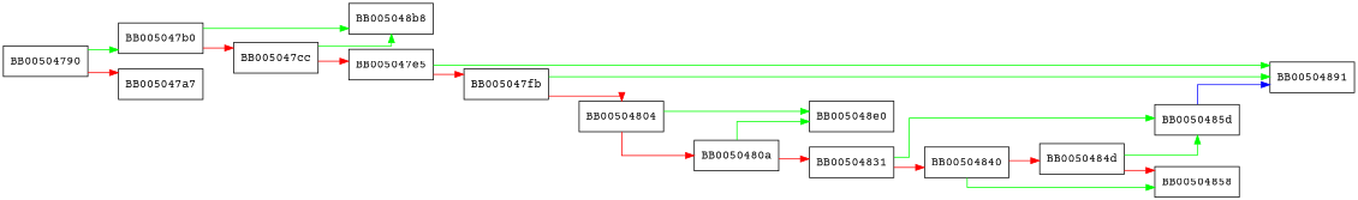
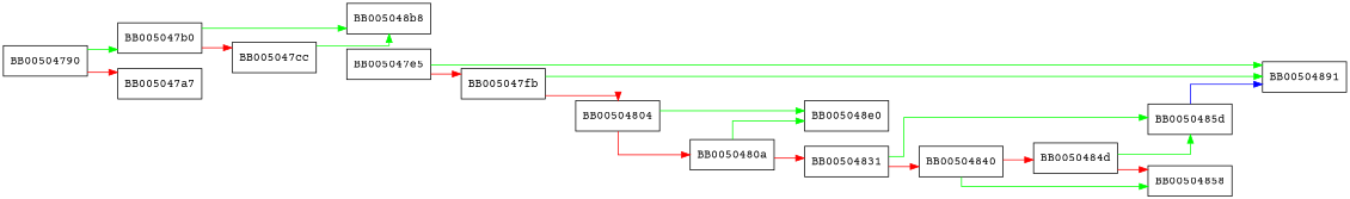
  digraph {
    fontname="Courier Prime"
    rankdir=LR
    splines=ortho
    node [fontname="Courier Prime" shape=box]
    edge [color=green fontname="Courier Prime"]
    BB00504790
    BB005047b0
    BB005047a7
    BB005048b8
    BB005047cc
    BB005047e5
    BB00504891
    BB005047fb
    BB00504804
    BB005048e0
    BB0050480a
    BB00504831
    BB0050485d
    BB00504840
    BB00504858
    BB0050484d
    BB00504790 -> BB005047b0
    BB00504790 -> BB005047a7 [color=red]
    BB005047b0 -> BB005048b8
    BB005047b0 -> BB005047cc [color=red]
    BB005047cc -> BB005048b8
-   BB005047cc -> BB005047e5 [color=red]
    BB005047e5 -> BB00504891
    BB005047e5 -> BB005047fb [color=red]
    BB005047fb -> BB00504891
    BB005047fb -> BB00504804 [color=red]
    BB00504804 -> BB005048e0
    BB00504804 -> BB0050480a [color=red]
    BB0050480a -> BB005048e0
    BB0050480a -> BB00504831 [color=red]
    BB00504831 -> BB0050485d
    BB00504831 -> BB00504840 [color=red]
    BB0050485d -> BB00504891 [color=blue]
    BB00504840 -> BB00504858
    BB00504840 -> BB0050484d [color=red]
    BB0050484d -> BB0050485d
    BB0050484d -> BB00504858 [color=red]
  }
